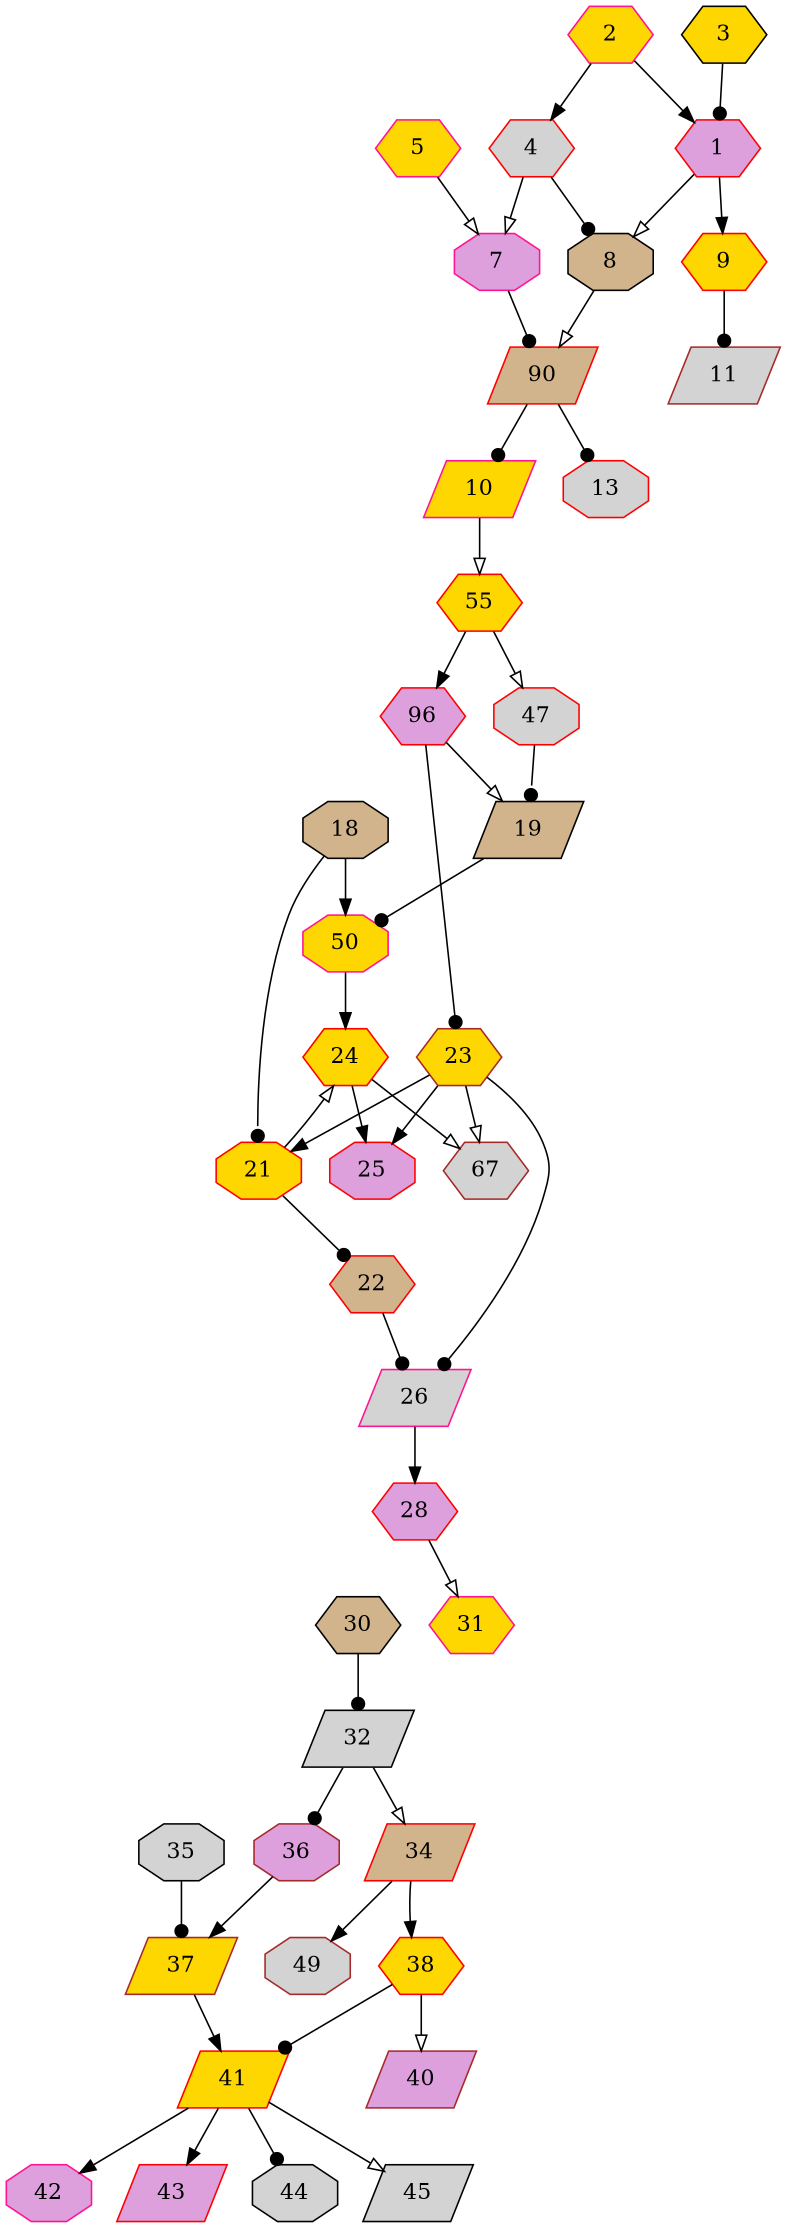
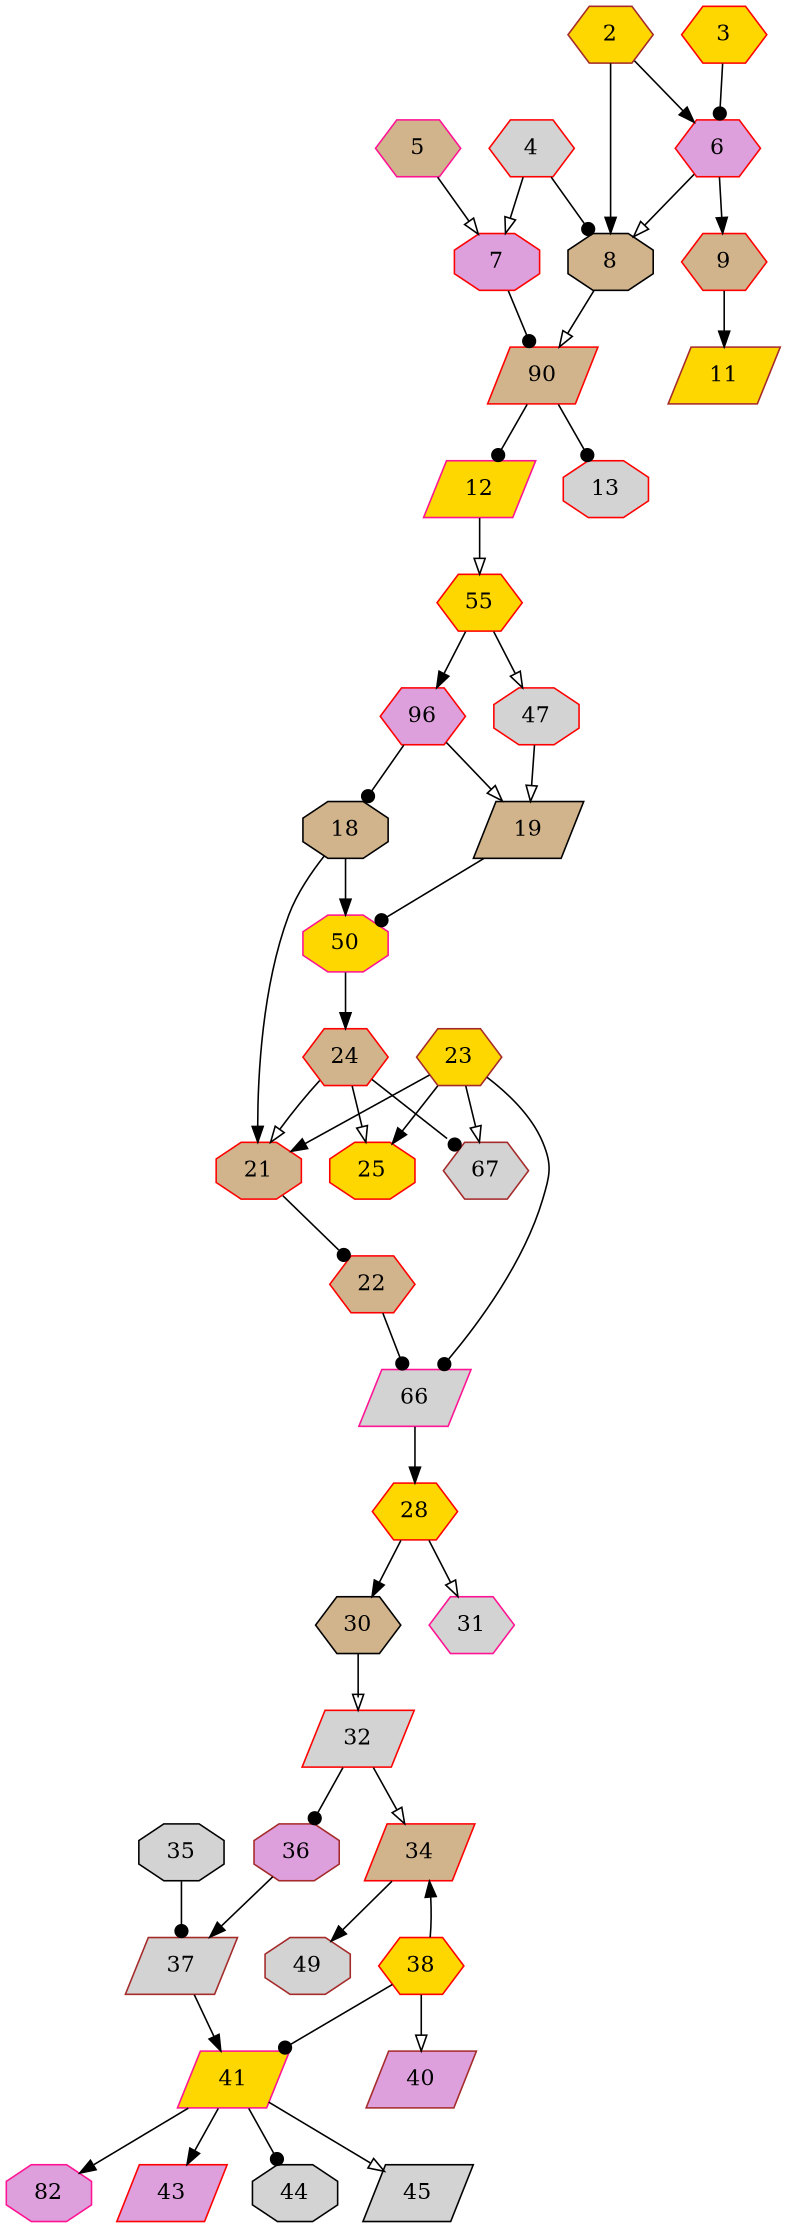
  digraph {
    node [alpha=0.08 color=red fillcolor=lightgrey shape=hexagon style=filled]
    edge [arrowhead=normal]
    4 [alpha=0.16 expect_size=40256512]
-   7 [alpha=0.03 color=deeppink expect_size=51506176 fillcolor=plum shape=octagon]
+   7 [alpha=0.03 expect_size=51506176 fillcolor=plum shape=octagon]
    8 [color=black expect_size=28582912 fillcolor=tan shape=octagon]
-   5 [alpha=0.13 color=deeppink expect_size=39274496 fillcolor=gold]
+   5 [alpha=0.13 color=deeppink expect_size=39274496 fillcolor=tan]
    n5 [alpha=0.14 expect_size=16739328 fillcolor=tan label=90 shape=parallelogram]
-   9 [alpha=0.02 expect_size=38629376 fillcolor=gold]
-   11 [alpha=0.03 color=brown expect_size=16779264 shape=parallelogram]
-   2 [alpha=0.11 color=deeppink expect_size=23408640 fillcolor=gold]
-   6 [alpha=0.13 expect_size=46412800 fillcolor=plum label=1]
-   3 [alpha=0.01 color=black expect_size=31842304 fillcolor=gold]
-   12 [alpha=0.07 color=deeppink expect_size=6818816 fillcolor=gold shape=parallelogram label=10]
+   9 [alpha=0.02 expect_size=38629376 fillcolor=tan]
+   11 [alpha=0.03 color=brown expect_size=16779264 fillcolor=gold shape=parallelogram]
+   2 [alpha=0.11 color=brown expect_size=23408640 fillcolor=gold]
+   6 [alpha=0.13 expect_size=46412800 fillcolor=plum]
+   3 [alpha=0.01 expect_size=31842304 fillcolor=gold]
+   12 [alpha=0.07 color=deeppink expect_size=6818816 fillcolor=gold shape=parallelogram]
    13 [alpha=0.07 expect_size=33439744 shape=octagon]
    n13 [alpha=0.12 expect_size=25571328 fillcolor=gold label=55]
    n14 [expect_size=9314304 fillcolor=plum label=96]
    n15 [alpha=0.12 expect_size=41008128 label=47 shape=octagon]
    18 [alpha=0.12 color=black expect_size=48113664 fillcolor=tan shape=octagon]
    19 [alpha=0.02 color=black expect_size=19875840 fillcolor=tan shape=parallelogram]
    n18 [alpha=0.15 color=deeppink expect_size=25129984 fillcolor=gold label=50 shape=octagon]
-   21 [alpha=0.00 expect_size=10735616 fillcolor=gold shape=octagon]
-   24 [alpha=0.18 expect_size=49903616 fillcolor=gold]
+   21 [alpha=0.00 expect_size=10735616 fillcolor=tan shape=octagon]
+   24 [alpha=0.18 expect_size=49903616 fillcolor=tan]
    22 [alpha=0.14 expect_size=16989184 fillcolor=tan]
-   25 [alpha=0.12 expect_size=12441600 fillcolor=plum shape=octagon]
+   25 [alpha=0.12 expect_size=12441600 fillcolor=gold shape=octagon]
    n23 [alpha=0.15 color=brown expect_size=10891264 label=67]
-   26 [alpha=0.04 color=deeppink expect_size=40305664 shape=parallelogram]
+   26 [alpha=0.04 color=deeppink expect_size=40305664 shape=parallelogram label=66]
    23 [alpha=0.18 color=brown expect_size=33200128 fillcolor=gold]
-   28 [alpha=0.16 expect_size=38272000 fillcolor=plum]
+   28 [alpha=0.16 expect_size=38272000 fillcolor=gold]
    30 [alpha=0.11 color=black expect_size=25330688 fillcolor=tan]
-   31 [alpha=0.15 color=deeppink expect_size=12429312 fillcolor=gold]
-   32 [alpha=0.01 color=black expect_size=13116416 shape=parallelogram]
+   31 [alpha=0.15 color=deeppink expect_size=12429312]
+   32 [alpha=0.01 expect_size=13116416 shape=parallelogram]
    34 [alpha=0.09 expect_size=41984000 fillcolor=tan shape=parallelogram]
    36 [alpha=0.09 color=brown expect_size=18671616 fillcolor=plum shape=octagon]
    38 [alpha=0.19 expect_size=14135296 fillcolor=gold]
    n33 [alpha=0.19 color=brown expect_size=50752512 label=49 shape=octagon]
-   37 [alpha=0.05 color=brown expect_size=26950656 fillcolor=gold shape=parallelogram]
+   37 [alpha=0.05 color=brown expect_size=26950656 shape=parallelogram]
    35 [color=black expect_size=37406720 shape=octagon]
-   41 [alpha=0.19 expect_size=6455296 fillcolor=gold shape=parallelogram]
+   41 [alpha=0.19 color=deeppink expect_size=6455296 fillcolor=gold shape=parallelogram]
    40 [color=brown expect_size=28632064 fillcolor=plum shape=parallelogram]
-   42 [alpha=0.15 color=deeppink expect_size=42946560 fillcolor=plum shape=octagon]
+   42 [alpha=0.15 color=deeppink expect_size=42946560 fillcolor=plum shape=octagon label=82]
    43 [alpha=0.02 expect_size=45308928 fillcolor=plum shape=parallelogram]
    44 [alpha=0.09 color=black expect_size=41740288 shape=octagon]
    45 [alpha=0.19 color=black expect_size=15516672 shape=parallelogram]
    4 -> 7 [arrowhead=onormal]
    4 -> 8 [arrowhead=dot]
    7 -> n5 [arrowhead=dot]
    8 -> n5 [arrowhead=onormal]
    5 -> 7 [arrowhead=onormal]
    n5 -> 12 [arrowhead=dot]
    n5 -> 13 [arrowhead=dot]
-   9 -> 11 [arrowhead=dot]
-   2 -> 4
+   9 -> 11
+   2 -> 8
    2 -> 6
    6 -> 8 [arrowhead=onormal]
    6 -> 9
    3 -> 6 [arrowhead=dot]
    12 -> n13 [arrowhead=onormal]
    n13 -> n14
    n13 -> n15 [arrowhead=onormal]
-   n14 -> 23 [arrowhead=dot]
+   n14 -> 18 [arrowhead=dot]
    n14 -> 19 [arrowhead=onormal]
-   n15 -> 19 [arrowhead=dot]
+   n15 -> 19 [arrowhead=onormal]
    18 -> n18
-   18 -> 21 [arrowhead=dot]
+   18 -> 21
    19 -> n18 [arrowhead=dot]
    n18 -> 24
-   21 -> 24 [arrowhead=onormal]
+   24 -> 21 [arrowhead=onormal]
    21 -> 22 [arrowhead=dot]
-   24 -> 25
-   24 -> n23 [arrowhead=onormal]
+   24 -> 25 [arrowhead=onormal]
+   24 -> n23 [arrowhead=dot]
    22 -> 26 [arrowhead=dot]
    26 -> 28
    23 -> 21
    23 -> 25
    23 -> n23 [arrowhead=onormal]
    23 -> 26 [arrowhead=dot]
+   28 -> 30
    28 -> 31 [arrowhead=onormal]
-   30 -> 32 [arrowhead=dot]
+   30 -> 32 [arrowhead=onormal]
    32 -> 34 [arrowhead=onormal]
    32 -> 36 [arrowhead=dot]
-   34 -> 38
+   38 -> 34
    34 -> n33
    36 -> 37
    38 -> 41 [arrowhead=dot]
    38 -> 40 [arrowhead=onormal]
    37 -> 41
    35 -> 37 [arrowhead=dot]
    41 -> 42
    41 -> 43
    41 -> 44 [arrowhead=dot]
    41 -> 45 [arrowhead=onormal]
  }
